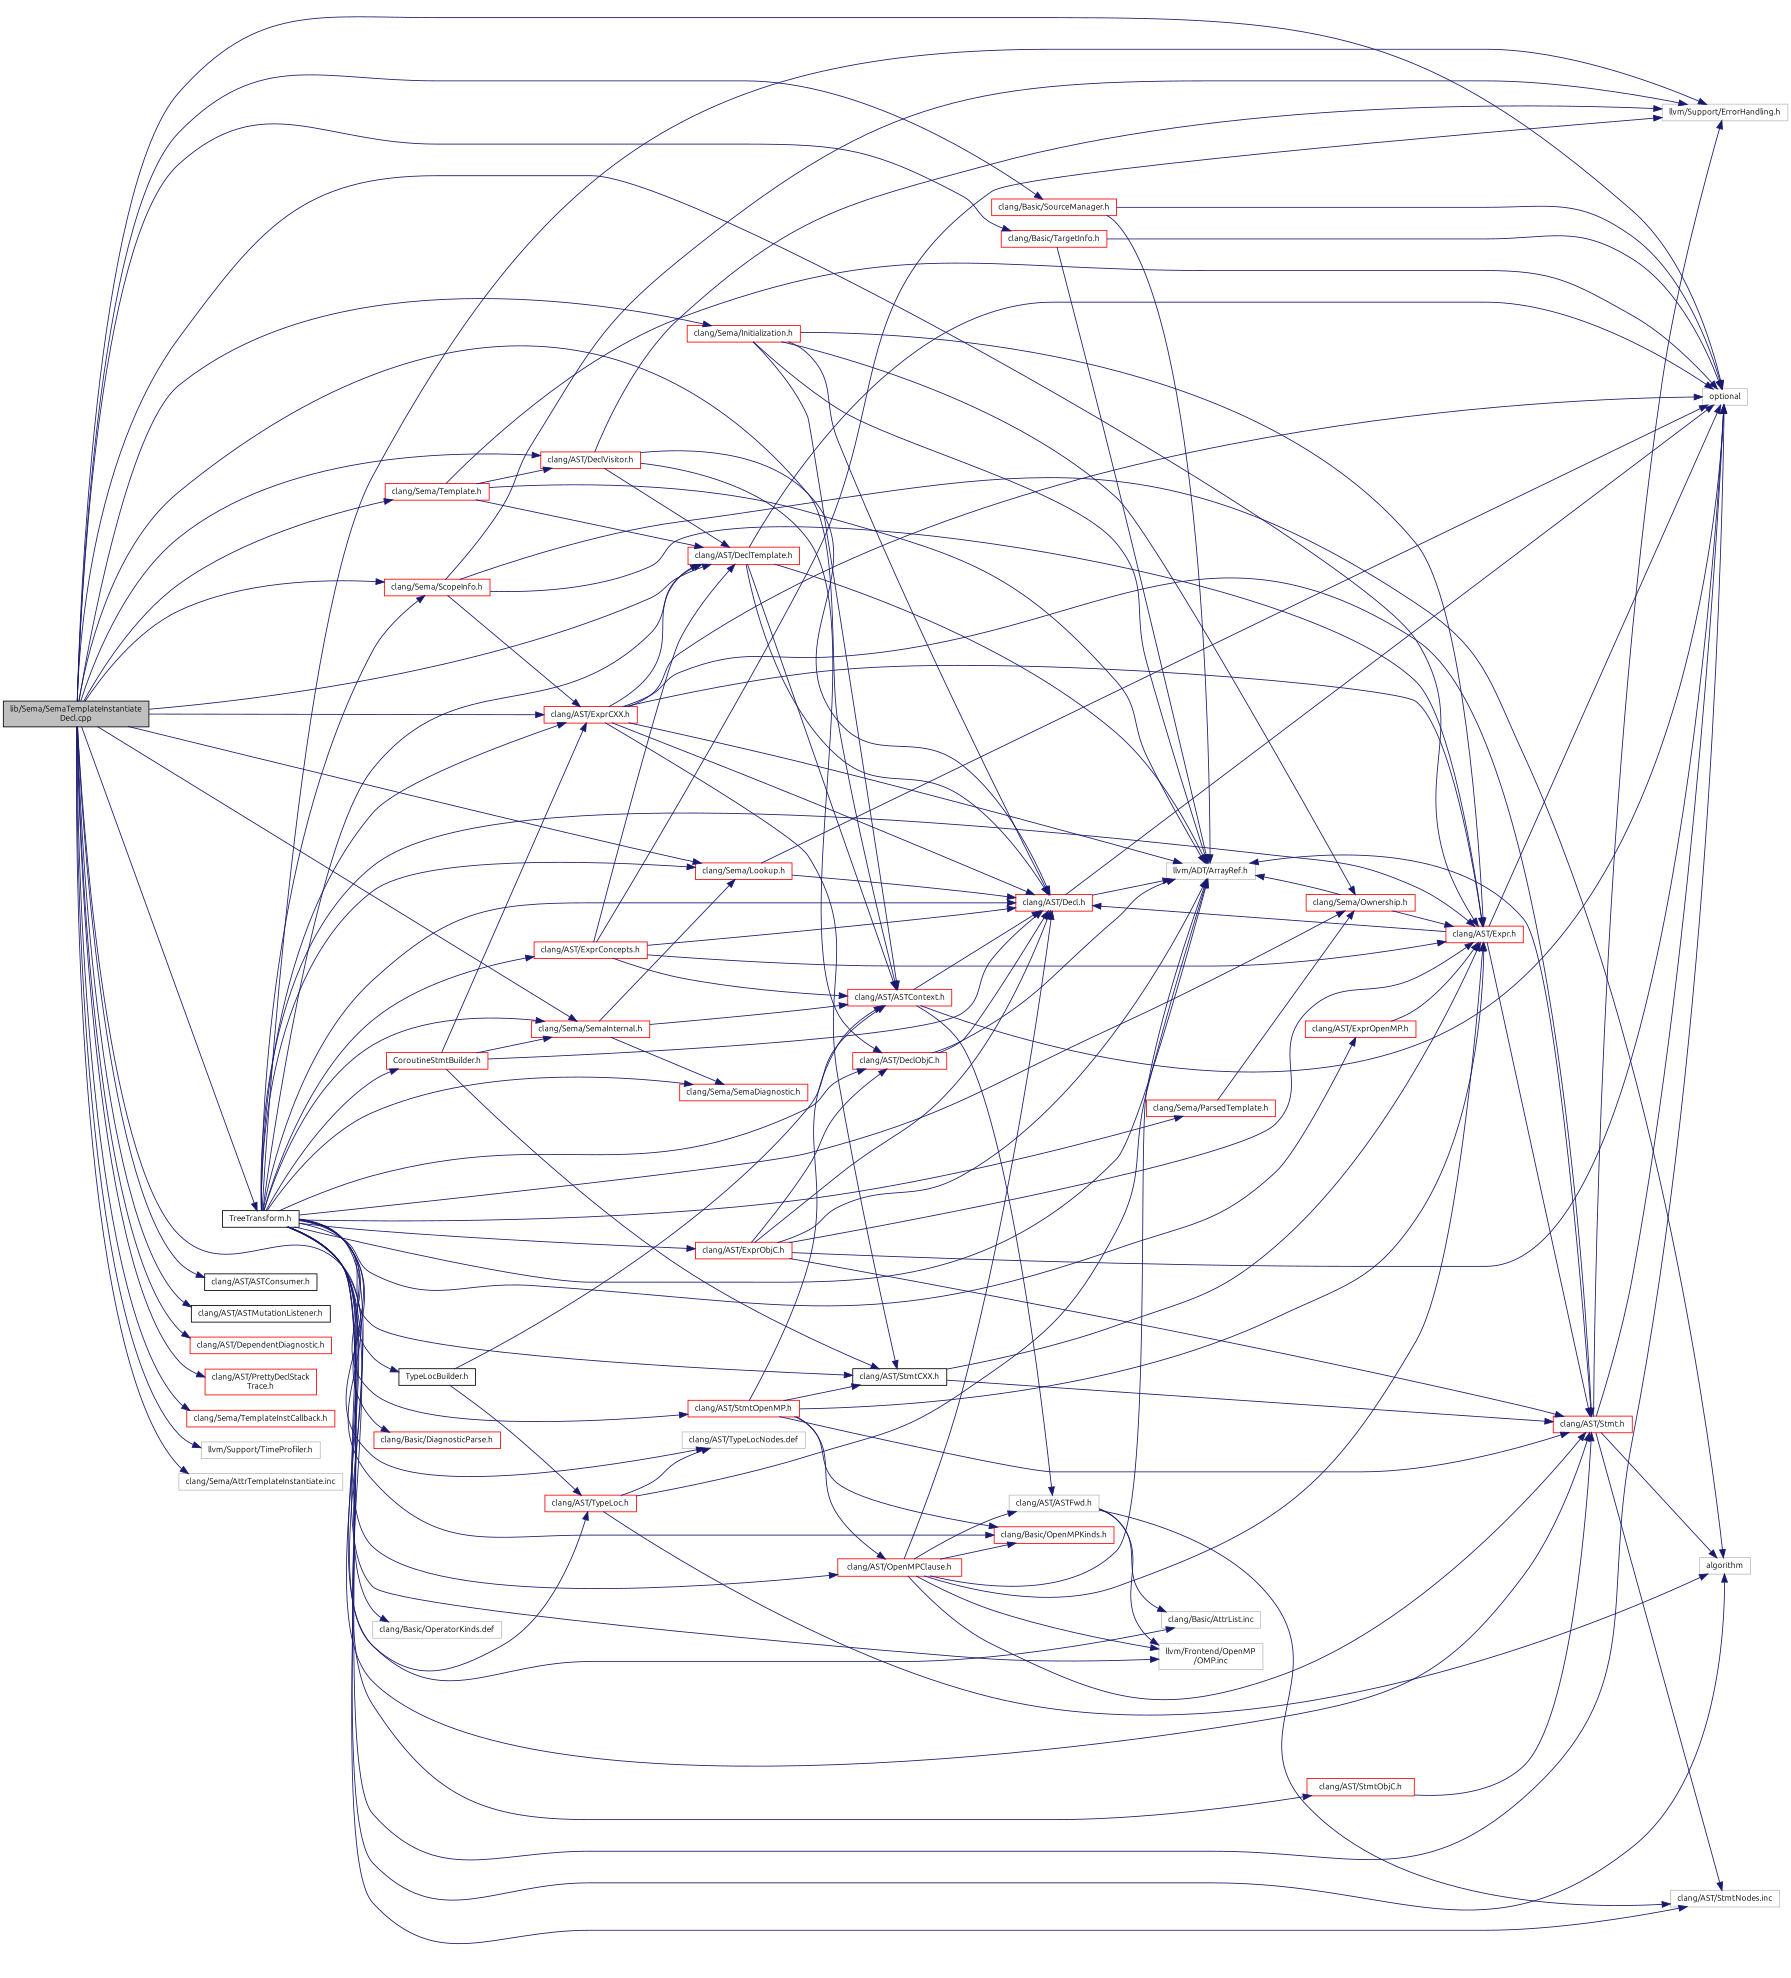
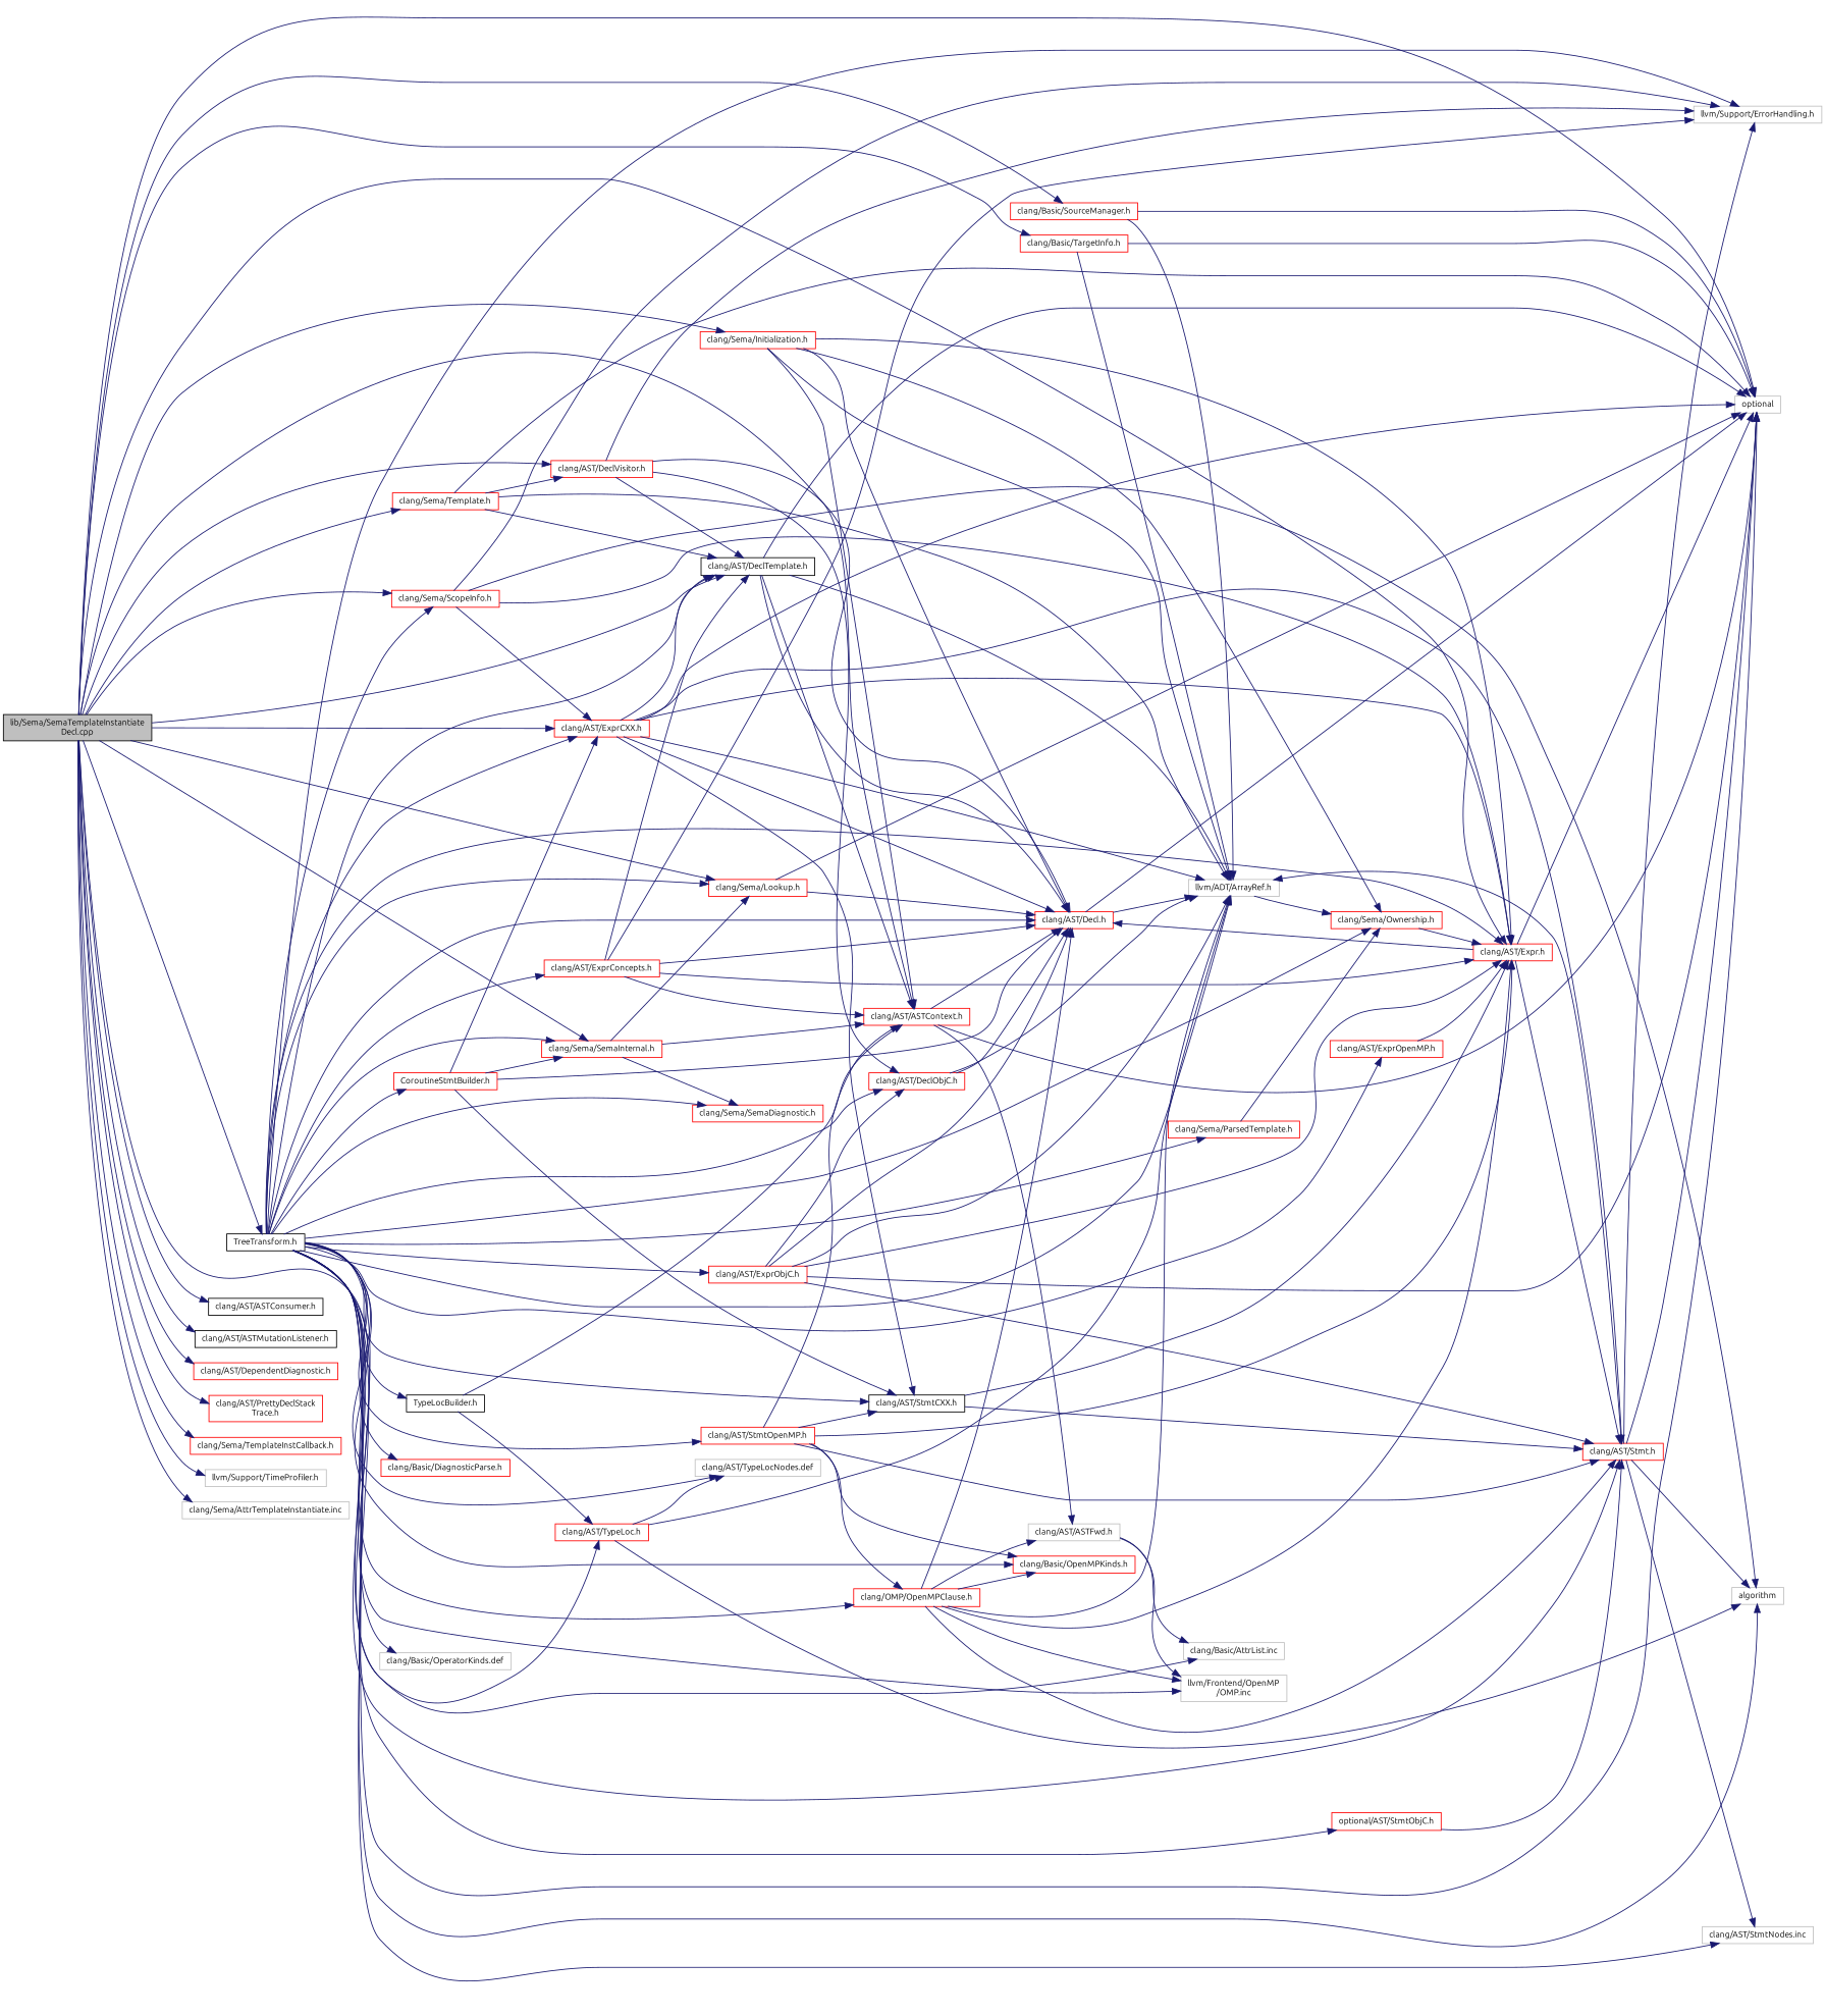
  digraph {
    fontname=Ubuntu
    rankdir=LR
    node [color=red fontname=Ubuntu fontsize=10 shape=record]
    edge [color=midnightblue fontname=Ubuntu fontsize=10 labelfontname=Helvetica labelfontsize=10 style=solid]
    n1 [color=black fillcolor=grey75 fontcolor=black height=0.2 label="lib/Sema/SemaTemplateInstantiate\lDecl.cpp" style=filled width=0.4]
    n2 [color=black height=0.2 label="TreeTransform.h" width=0.4]
    n3 [color=grey75 height=0.2 label=optional width=0.4]
    n4 [height=0.2 label="clang/AST/ExprCXX.h" width=0.4]
-   n5 [height=0.2 label="clang/AST/DeclTemplate.h" width=0.4]
+   n5 [color=black height=0.2 label="clang/AST/DeclTemplate.h" width=0.4]
    n6 [height=0.2 label="clang/AST/ASTContext.h" width=0.4]
    n7 [height=0.2 label="clang/AST/Expr.h" width=0.4]
    n8 [height=0.2 label="clang/Sema/SemaInternal.h" width=0.4]
    n9 [height=0.2 label="clang/Sema/Lookup.h" width=0.4]
    n10 [height=0.2 label="clang/AST/TypeLoc.h" width=0.4]
    n11 [height=0.2 label="clang/Sema/ScopeInfo.h" width=0.4]
    n12 [color=black height=0.2 label="clang/AST/ASTConsumer.h" width=0.4]
    n13 [color=black height=0.2 label="clang/AST/ASTMutationListener.h" width=0.4]
    n14 [height=0.2 label="clang/AST/DeclVisitor.h" width=0.4]
    n15 [height=0.2 label="clang/AST/DependentDiagnostic.h" width=0.4]
    n16 [height=0.2 label="clang/AST/PrettyDeclStack\lTrace.h" width=0.4]
    n17 [height=0.2 label="clang/Basic/SourceManager.h" width=0.4]
    n18 [height=0.2 label="clang/Basic/TargetInfo.h" width=0.4]
    n19 [height=0.2 label="clang/Sema/Initialization.h" width=0.4]
    n20 [height=0.2 label="clang/Sema/Template.h" width=0.4]
    n21 [height=0.2 label="clang/Sema/TemplateInstCallback.h" width=0.4]
    n22 [color=grey75 height=0.2 label="llvm/Support/TimeProfiler.h" width=0.4]
    n23 [color=grey75 height=0.2 label="clang/Sema/AttrTemplateInstantiate.inc" width=0.4]
    n24 [height=0.2 label="CoroutineStmtBuilder.h" width=0.4]
    n25 [height=0.2 label="clang/AST/Decl.h" width=0.4]
    n26 [color=grey75 height=0.2 label="llvm/ADT/ArrayRef.h" width=0.4]
    n27 [color=grey75 height=0.2 label="clang/AST/StmtNodes.inc" width=0.4]
    n28 [color=grey75 height=0.2 label="llvm/Frontend/OpenMP\l/OMP.inc" width=0.4]
    n29 [color=grey75 height=0.2 label="clang/Basic/AttrList.inc" width=0.4]
    n30 [height=0.2 label="clang/AST/Stmt.h" width=0.4]
    n31 [color=grey75 height=0.2 label="llvm/Support/ErrorHandling.h" width=0.4]
    n32 [color=grey75 height=0.2 label=algorithm width=0.4]
    n33 [color=black height=0.2 label="clang/AST/StmtCXX.h" width=0.4]
    n34 [height=0.2 label="clang/Sema/SemaDiagnostic.h" width=0.4]
    n35 [color=black height=0.2 label="TypeLocBuilder.h" width=0.4]
    n36 [color=grey75 height=0.2 label="clang/AST/TypeLocNodes.def" width=0.4]
    n37 [height=0.2 label="clang/AST/DeclObjC.h" width=0.4]
    n38 [height=0.2 label="clang/AST/ExprConcepts.h" width=0.4]
    n39 [height=0.2 label="clang/AST/ExprObjC.h" width=0.4]
    n40 [height=0.2 label="clang/AST/ExprOpenMP.h" width=0.4]
-   n41 [height=0.2 label="clang/AST/OpenMPClause.h" width=0.4]
+   n41 [height=0.2 label="clang/OMP/OpenMPClause.h" width=0.4]
    n42 [height=0.2 label="clang/Basic/OpenMPKinds.h" width=0.4]
-   n43 [height=0.2 label="clang/AST/StmtObjC.h" width=0.4]
+   n43 [height=0.2 label="optional/AST/StmtObjC.h" width=0.4]
    n44 [height=0.2 label="clang/AST/StmtOpenMP.h" width=0.4]
    n45 [height=0.2 label="clang/Basic/DiagnosticParse.h" width=0.4]
    n46 [height=0.2 label="clang/Sema/Ownership.h" width=0.4]
    n47 [height=0.2 label="clang/Sema/ParsedTemplate.h" width=0.4]
    n48 [color=grey75 height=0.2 label="clang/Basic/OperatorKinds.def" width=0.4]
    n49 [color=grey75 height=0.2 label="clang/AST/ASTFwd.h" width=0.4]
    n1 -> n2
    n1 -> n3
    n1 -> n4
    n1 -> n5
    n1 -> n6
    n1 -> n7
    n1 -> n8
    n1 -> n9
    n1 -> n10
    n1 -> n11
    n1 -> n12
    n1 -> n13
    n1 -> n14
    n1 -> n15
    n1 -> n16
    n1 -> n17
    n1 -> n18
    n1 -> n19
    n1 -> n20
    n1 -> n21
    n1 -> n22
    n1 -> n23
    n2 -> n3
    n2 -> n4
    n2 -> n5
    n2 -> n7
    n2 -> n8
    n2 -> n9
    n2 -> n11
    n2 -> n24
    n2 -> n25
    n2 -> n26
    n2 -> n27
    n2 -> n28
    n2 -> n29
    n2 -> n30
    n2 -> n31
    n2 -> n32
    n2 -> n33
    n2 -> n34
    n2 -> n35
    n2 -> n36
    n2 -> n37
    n2 -> n38
    n2 -> n39
    n2 -> n40
    n2 -> n41
    n2 -> n42
    n2 -> n43
    n2 -> n44
    n2 -> n45
    n2 -> n46
    n2 -> n47
    n2 -> n48
    n4 -> n3
    n4 -> n5
    n4 -> n7
    n4 -> n25
    n4 -> n26
    n4 -> n30
    n4 -> n33
    n5 -> n3
    n5 -> n6
    n5 -> n25
    n5 -> n26
    n6 -> n3
    n6 -> n25
    n6 -> n49
    n7 -> n3
    n7 -> n25
    n7 -> n30
    n8 -> n6
    n8 -> n9
    n8 -> n34
    n9 -> n3
    n9 -> n25
    n10 -> n26
    n10 -> n32
    n10 -> n36
    n11 -> n4
    n11 -> n7
    n11 -> n31
    n11 -> n32
    n14 -> n5
    n14 -> n25
    n14 -> n31
    n14 -> n37
    n17 -> n3
    n17 -> n26
    n18 -> n3
    n18 -> n26
    n19 -> n6
    n19 -> n7
    n19 -> n25
    n19 -> n26
    n19 -> n46
    n20 -> n3
    n20 -> n5
    n20 -> n14
    n20 -> n26
    n24 -> n4
    n24 -> n8
    n24 -> n25
    n24 -> n33
    n25 -> n3
    n25 -> n26
    n30 -> n3
    n30 -> n26
    n30 -> n27
    n30 -> n31
    n30 -> n32
    n33 -> n7
    n33 -> n30
    n35 -> n6
    n35 -> n10
    n37 -> n25
    n37 -> n26
    n38 -> n5
    n38 -> n6
    n38 -> n7
    n38 -> n25
    n38 -> n31
    n39 -> n3
    n39 -> n7
    n39 -> n25
    n39 -> n26
    n39 -> n30
    n39 -> n37
    n40 -> n7
    n41 -> n7
    n41 -> n25
    n41 -> n26
    n41 -> n28
    n41 -> n30
    n41 -> n42
    n41 -> n49
    n43 -> n30
    n44 -> n6
    n44 -> n7
    n44 -> n30
    n44 -> n33
    n44 -> n41
    n44 -> n42
    n46 -> n7
-   n46 -> n26
+   n26 -> n46
    n47 -> n46
-   n49 -> n27
    n49 -> n28
    n49 -> n29
  }
